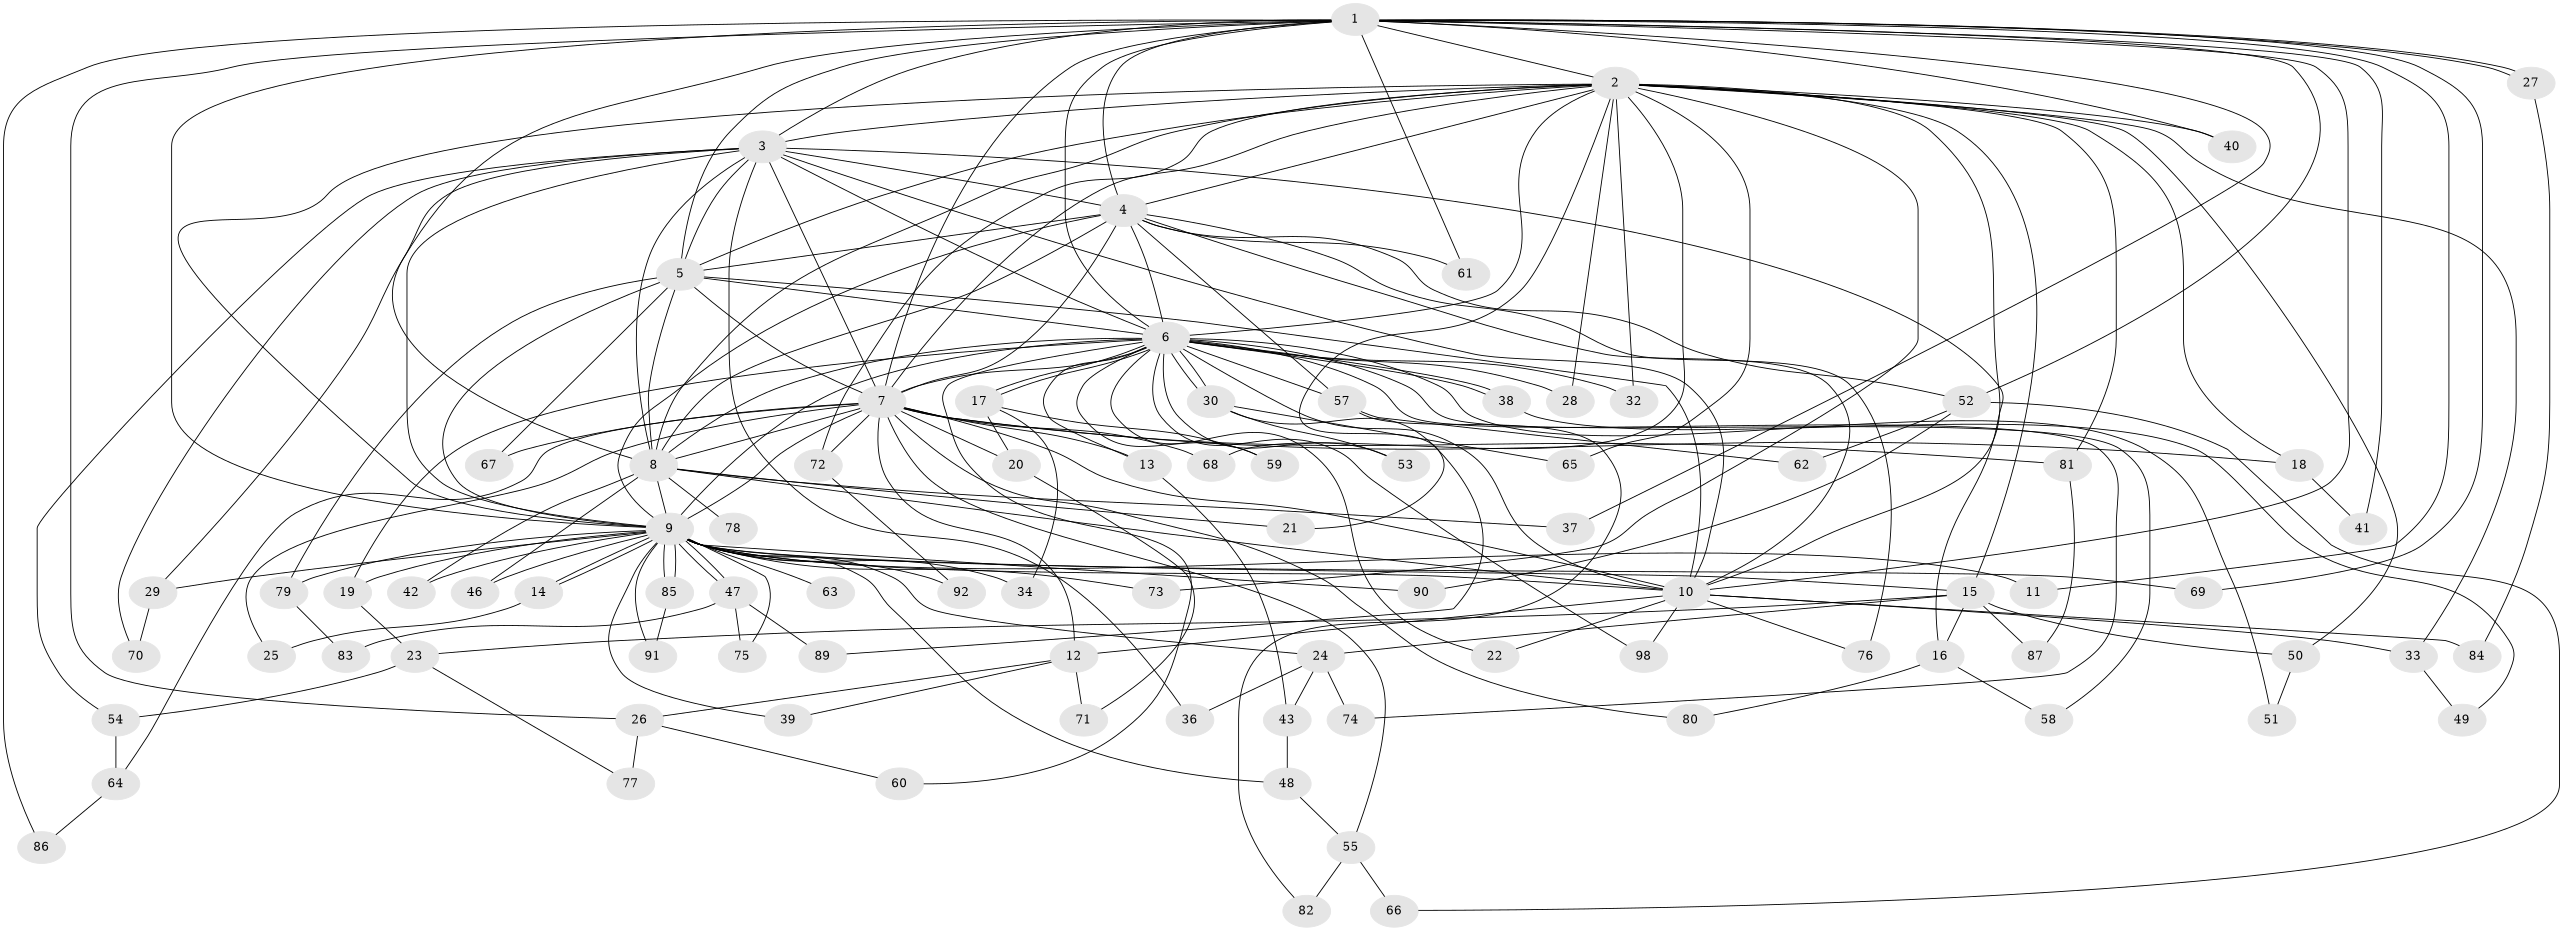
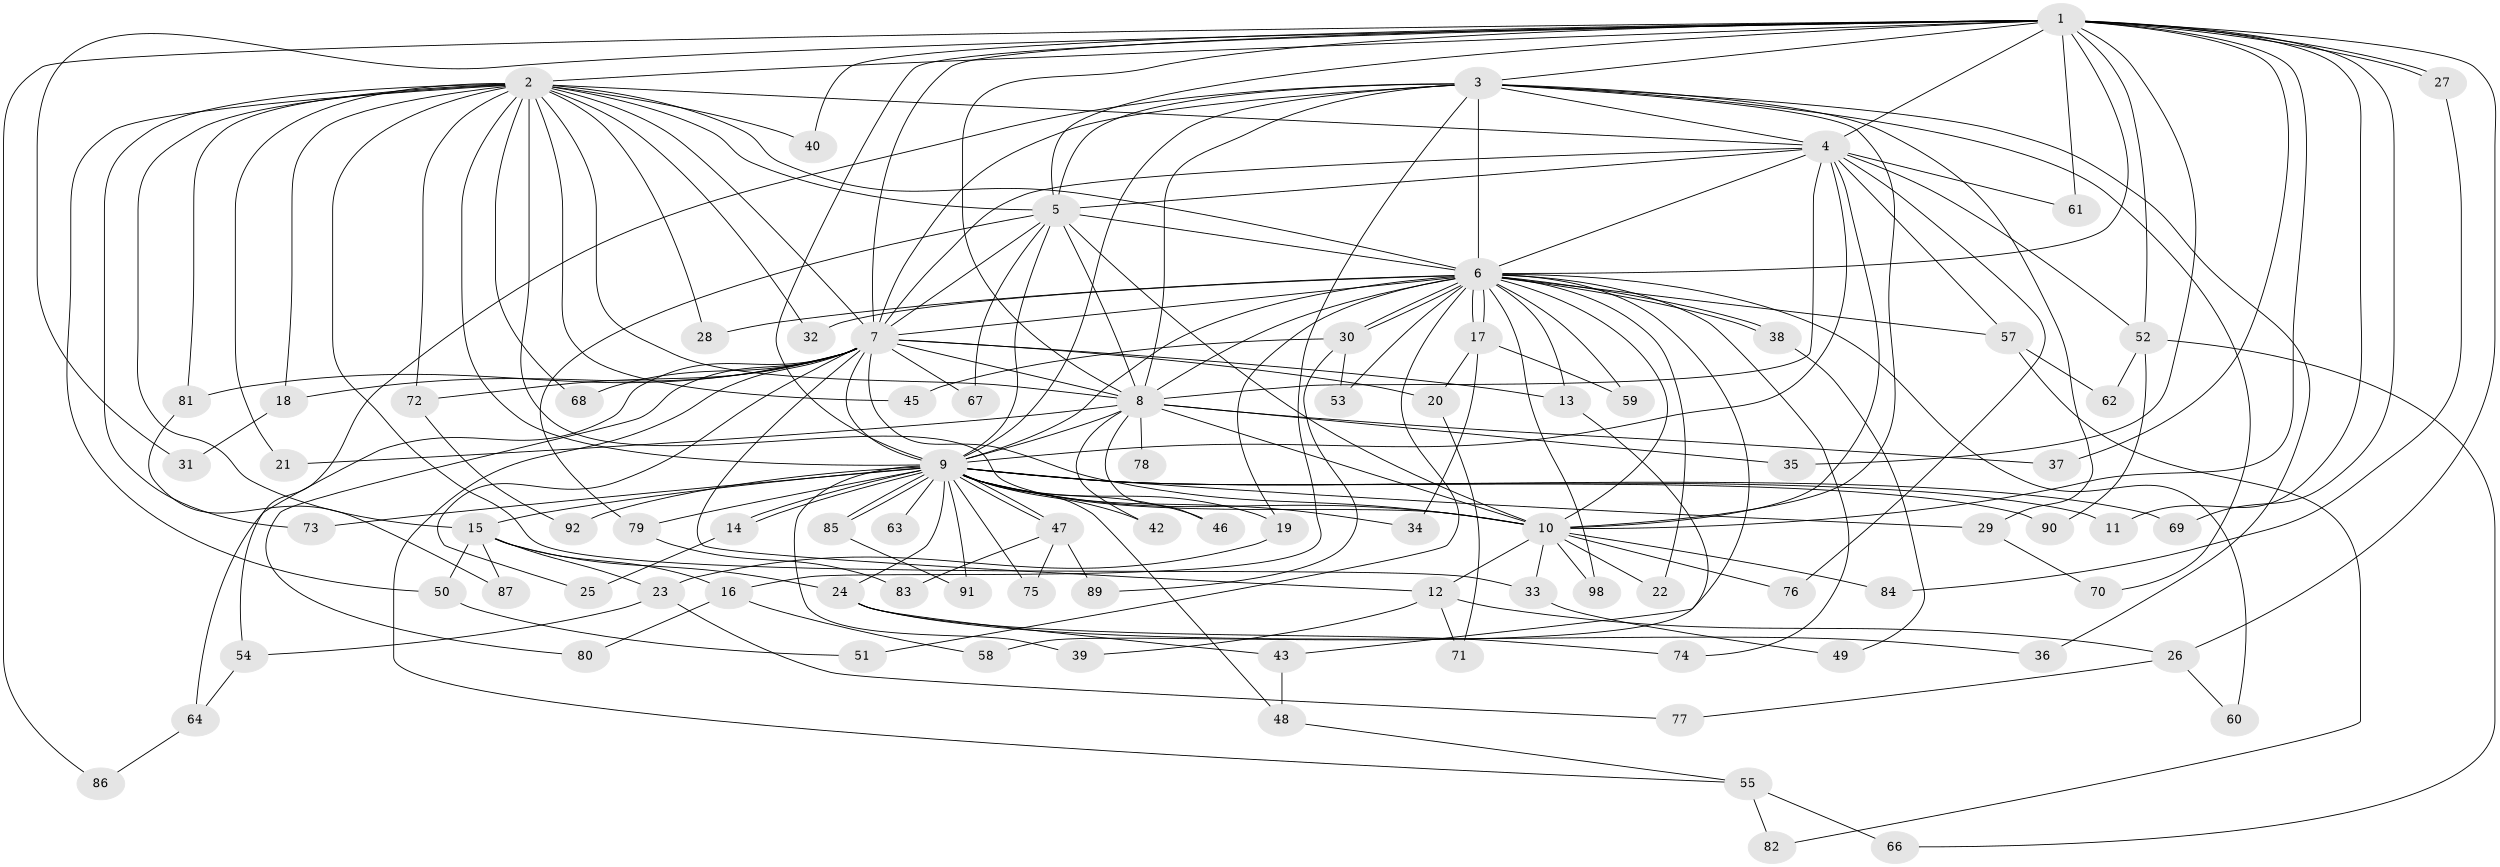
  graph {
    node [color=gray90 style=filled]
    1
    2
    3
    4
    5
    6
    7
    8
    9
    10
    11
    26
    27
-   31 [label=41]
+   31
+   35
    37
    40
    52
    61
    69
    86
    15
    18
    21
    28
    32
    33
-   45 [label=65]
+   45
    50
    68
    72
    73
    81
    16
    29
    36
    54
    70
    57
    76
    67
    79
    13
    17
    19
    22
    30
    38
    51
    53
    58
    59
    60
    74
    n55 [label=98]
    12
    20
    25
    55
    64
    80
    78
    42
    46
    14
    24
    34
    39
    47
    48
    63
    75
    85
    90
    91
    92
    84
    77
    62
    66
    23
    87
    49
    82
    83
    43
    89
    71
    1 -- 2
    1 -- 3
    1 -- 4
    1 -- 5
    1 -- 6
    1 -- 7
    1 -- 8
    1 -- 9
    1 -- 10
    1 -- 11
    1 -- 26
    1 -- 27
    1 -- 27
    1 -- 31
+   1 -- 35
    1 -- 37
    1 -- 40
    1 -- 52
    1 -- 61
    1 -- 69
    1 -- 86
-   2 -- 3
    2 -- 4
    2 -- 5
    2 -- 6
    2 -- 7
    2 -- 8
    2 -- 9
    2 -- 10
    2 -- 40
    2 -- 15
    2 -- 18
    2 -- 21
    2 -- 28
    2 -- 32
    2 -- 33
    2 -- 45
    2 -- 50
    2 -- 68
    2 -- 72
    2 -- 73
    2 -- 81
    3 -- 4
    3 -- 5
    3 -- 6
    3 -- 7
    3 -- 8
    3 -- 9
    3 -- 10
    3 -- 16
    3 -- 29
    3 -- 36
    3 -- 54
    3 -- 70
    4 -- 5
    4 -- 6
    4 -- 7
    4 -- 8
    4 -- 9
    4 -- 10
    4 -- 52
    4 -- 61
    4 -- 57
    4 -- 76
    5 -- 6
    5 -- 7
    5 -- 8
    5 -- 9
    5 -- 10
    5 -- 67
    5 -- 79
    6 -- 7
    6 -- 8
    6 -- 9
    6 -- 10
    6 -- 28
    6 -- 32
    6 -- 57
    6 -- 13
    6 -- 17
    6 -- 17
    6 -- 19
    6 -- 22
    6 -- 30
    6 -- 30
    6 -- 38
    6 -- 38
    6 -- 51
    6 -- 53
    6 -- 58
    6 -- 59
    6 -- 60
    6 -- 74
    6 -- n55
    7 -- 8
    7 -- 9
    7 -- 10
    7 -- 18
    7 -- 68
    7 -- 72
    7 -- 81
    7 -- 67
    7 -- 13
    7 -- 12
    7 -- 20
    7 -- 25
    7 -- 55
    7 -- 64
    7 -- 80
    8 -- 9
    8 -- 10
+   8 -- 35
    8 -- 37
    8 -- 21
    8 -- 78
    8 -- 42
    8 -- 46
    9 -- 10
    9 -- 11
    9 -- 69
    9 -- 15
    9 -- 73
    9 -- 29
    9 -- 79
    9 -- 19
    9 -- 42
    9 -- 46
    9 -- 14
    9 -- 14
    9 -- 24
    9 -- 34
    9 -- 39
    9 -- 47
    9 -- 47
    9 -- 48
    9 -- 63
    9 -- 75
    9 -- 85
    9 -- 85
    9 -- 90
    9 -- 91
    9 -- 92
    10 -- 33
    10 -- 76
    10 -- 22
    10 -- n55
    10 -- 12
    10 -- 84
    26 -- 60
    26 -- 77
    27 -- 84
    52 -- 90
    52 -- 62
    52 -- 66
    15 -- 50
    15 -- 16
    15 -- 24
    15 -- 23
    15 -- 87
    18 -- 31
    33 -- 49
    50 -- 51
    72 -- 92
    81 -- 87
    16 -- 58
    16 -- 80
    29 -- 70
    54 -- 64
    57 -- 62
    57 -- 82
    79 -- 83
    13 -- 43
    17 -- 59
    17 -- 20
    17 -- 34
    19 -- 23
    30 -- 45
    30 -- 53
    30 -- 89
    38 -- 49
    12 -- 26
    12 -- 39
    12 -- 71
    20 -- 71
    55 -- 66
    55 -- 82
    64 -- 86
    14 -- 25
    24 -- 36
    24 -- 74
    24 -- 43
    47 -- 75
    47 -- 83
    47 -- 89
    48 -- 55
    85 -- 91
    23 -- 54
    23 -- 77
    43 -- 48
  }
